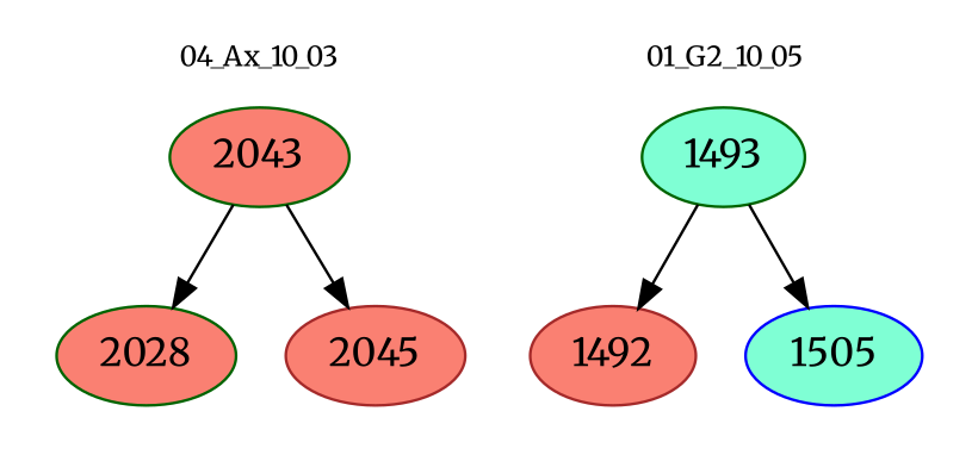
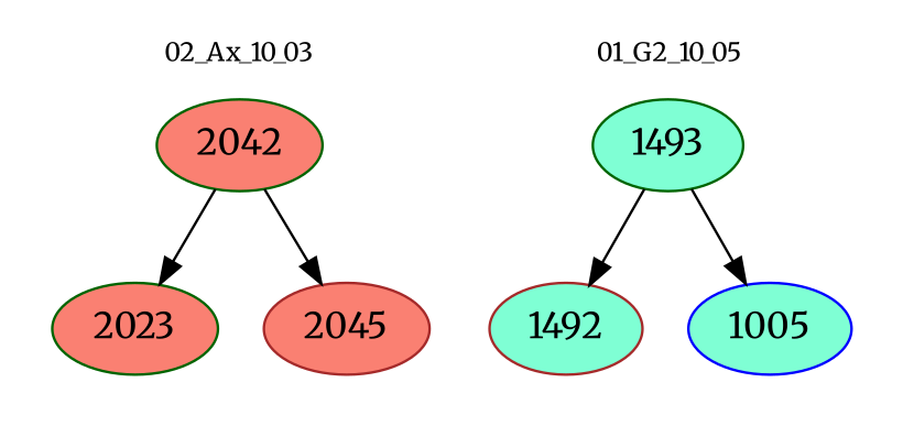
  digraph {
    fontname=Merriweather
    node [color=darkgreen fillcolor=salmon fontname=Merriweather style=filled]
    edge [color=black fontname=Merriweather]
-   n1 [label=2043]
-   n2 [label=2028]
+   n1 [label=2042]
+   n2 [label=2023]
    n3 [color=brown label=2045]
    n4 [fillcolor=aquamarine label=1493]
-   n5 [color=brown label=1492]
-   n6 [color=blue fillcolor=aquamarine label=1505]
+   n5 [color=brown fillcolor=aquamarine label=1492]
+   n6 [color=blue fillcolor=aquamarine label=1005]
    subgraph cluster_1 {
      color=white
      fontsize=10
-     label="04_Ax_10_03"
+     label="02_Ax_10_03"
      n1
      n2
      n3
    }
    subgraph cluster_2 {
      color=white
      fontsize=10
      label="01_G2_10_05"
      n4
      n5
      n6
    }
    n1 -> n2
    n1 -> n3
    n4 -> n5
    n4 -> n6
  }
